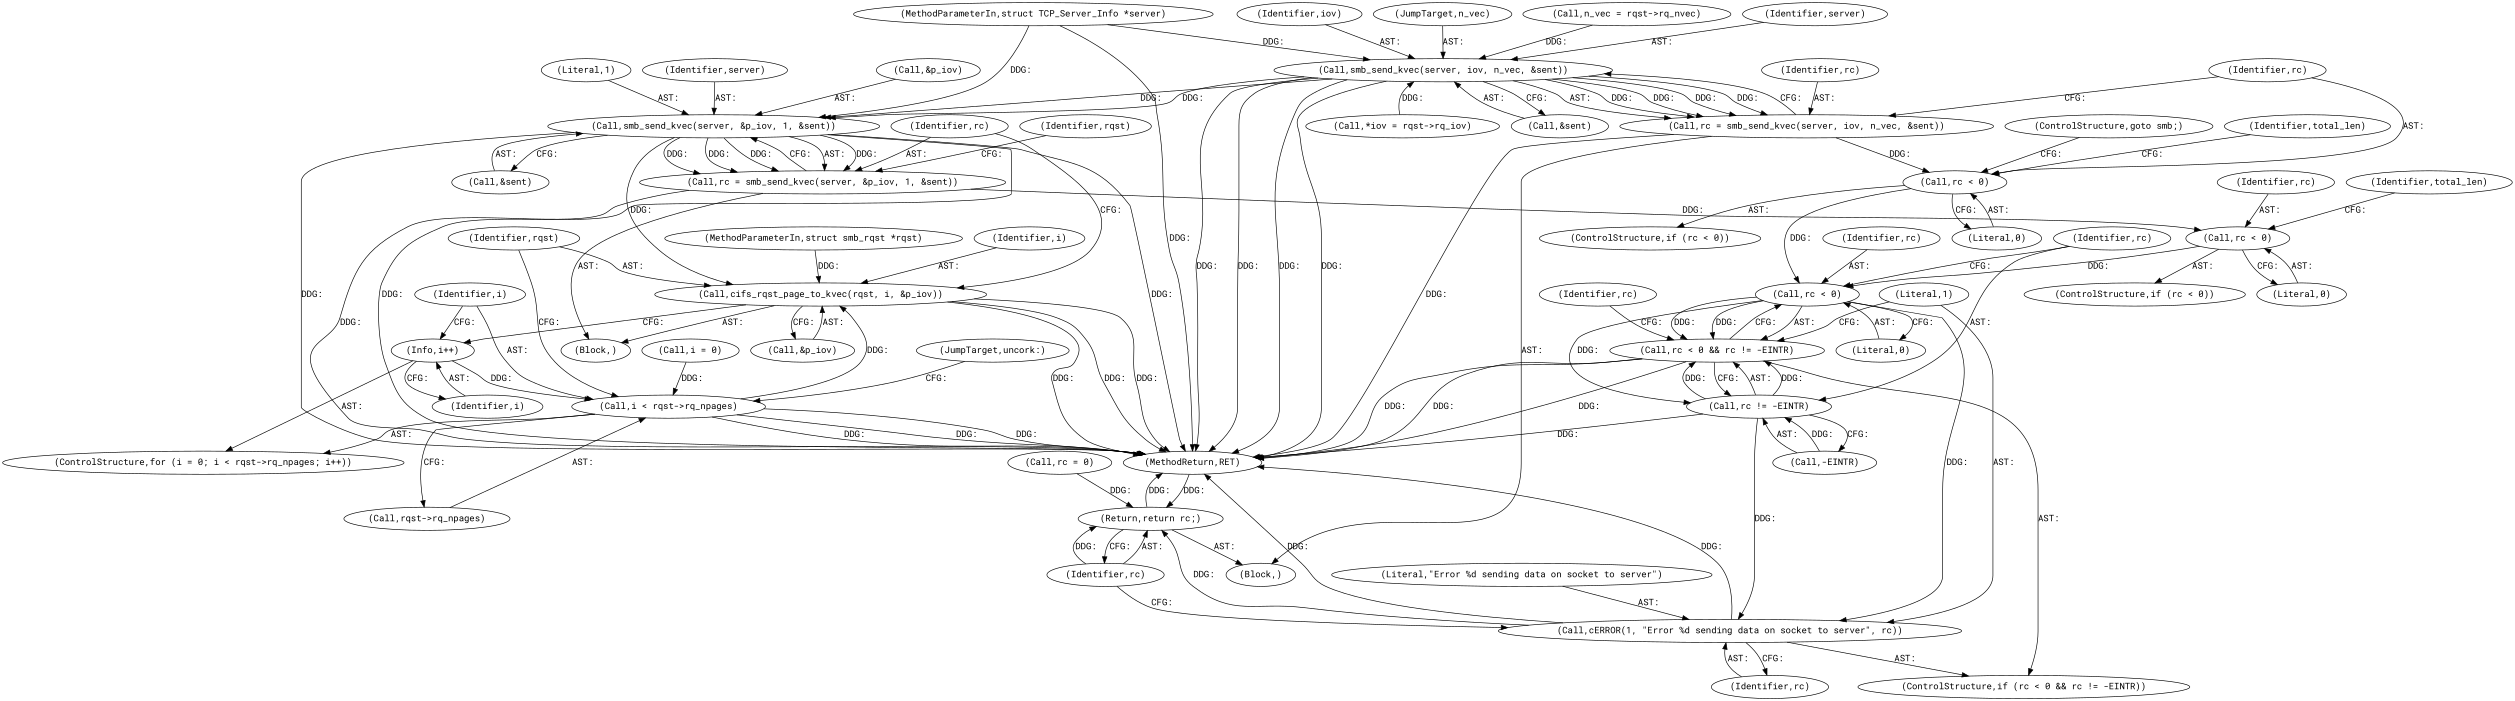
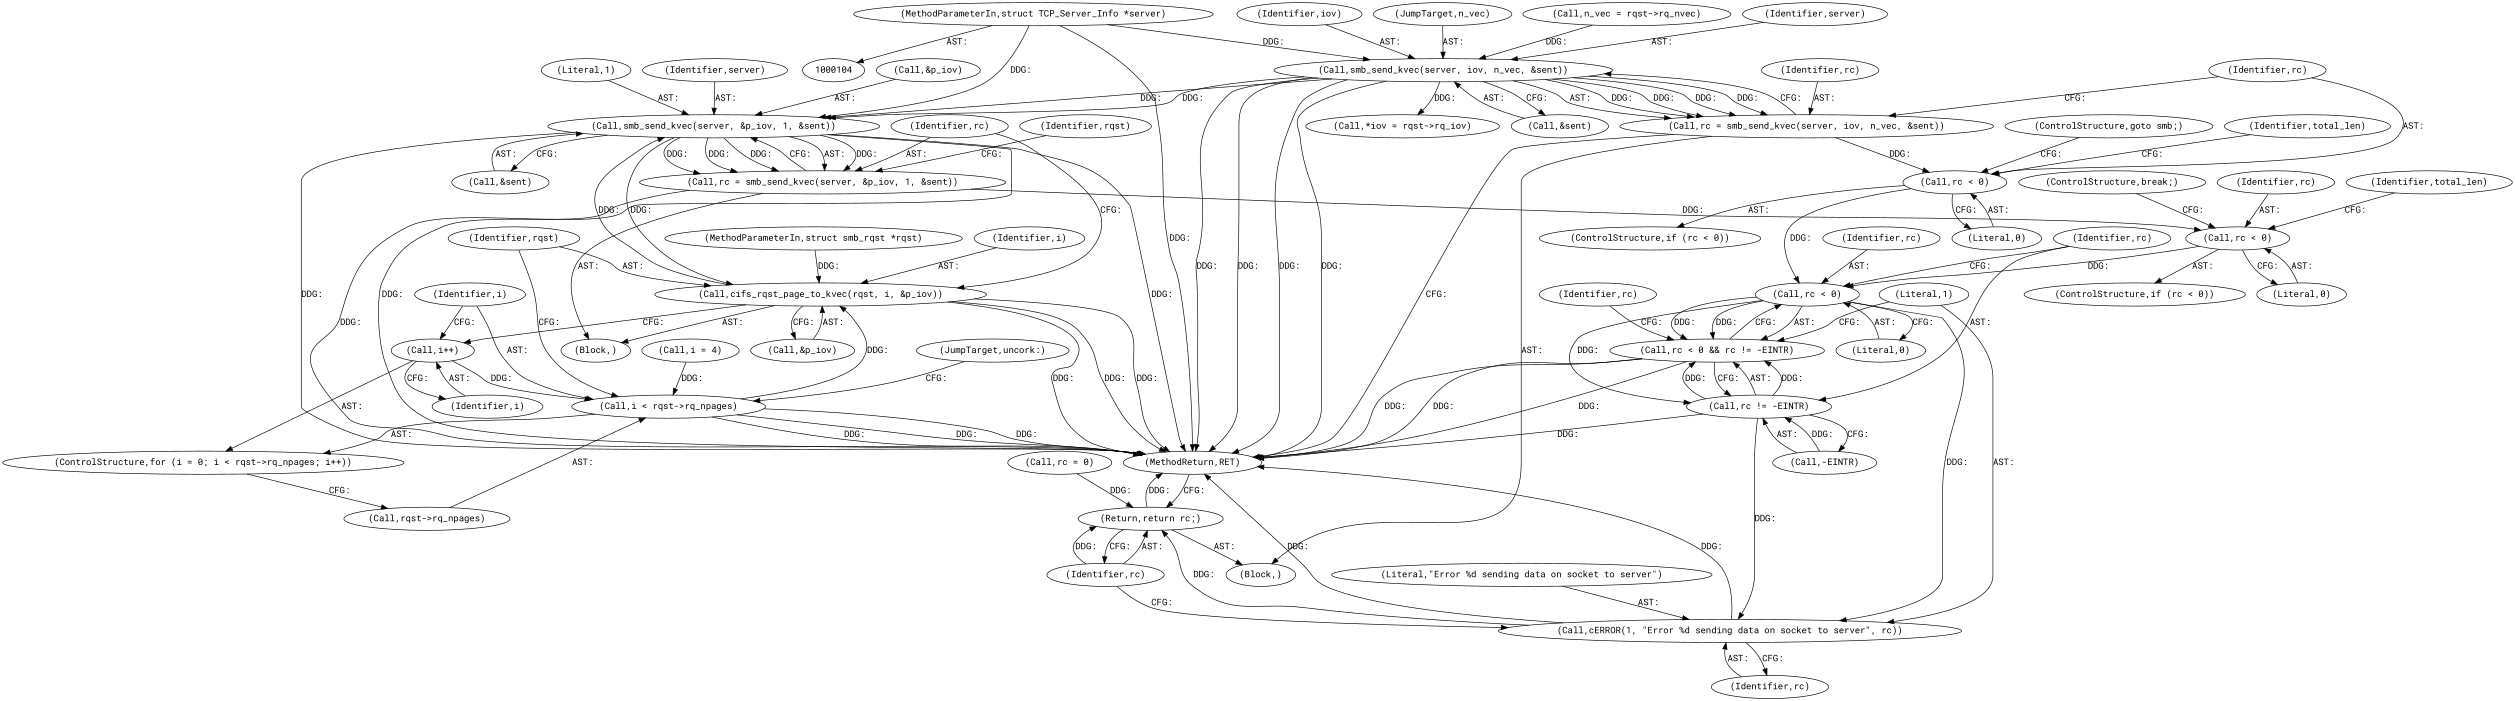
  digraph {
    fontname="Roboto Mono"
    node [fontname="Roboto Mono"]
    edge [fontname="Roboto Mono"]
    n1 [label="(MethodParameterIn,struct TCP_Server_Info *server)"]
    n2 [label="(Call,smb_send_kvec(server, iov, n_vec, &sent))"]
    n3 [label="(Call,smb_send_kvec(server, &p_iov, 1, &sent))"]
    n4 [label="(MethodReturn,RET)"]
+   1000104
    n6 [label="(Call,rc = smb_send_kvec(server, iov, n_vec, &sent))"]
    n7 [label="(Call,&sent)"]
    n8 [label="(Call,cifs_rqst_page_to_kvec(rqst, i, &p_iov))"]
    n9 [label="(Call,rc = smb_send_kvec(server, &p_iov, 1, &sent))"]
    n10 [label="(Call,&sent)"]
    n11 [label="(Return,return rc;)"]
    n12 [label="(Call,rc < 0)"]
    n13 [label="(Block,)"]
    n14 [label="(Call,rc < 0)"]
    n15 [label="(ControlStructure,if (rc < 0))"]
    n16 [label="(Literal,0)"]
    n17 [label="(Call,rc < 0 && rc != -EINTR)"]
    n18 [label="(Call,rc != -EINTR)"]
    n19 [label="(Call,cERROR(1, \"Error %d sending data on socket to server\", rc))"]
    n20 [label="(Literal,0)"]
-   n21 [label="(ControlStructure,if (rc < 0 && rc != -EINTR))"]
    n22 [label="(Call,-EINTR)"]
    n23 [label="(Identifier,rc)"]
    n24 [label="(Identifier,rc)"]
-   n25 [label="(Info,i++)"]
+   n25 [label="(Call,i++)"]
    n26 [label="(Block,)"]
    n27 [label="(Call,&p_iov)"]
    n28 [label="(Call,rc < 0)"]
    n29 [label="(Call,i < rqst->rq_npages)"]
    n30 [label="(ControlStructure,for (i = 0; i < rqst->rq_npages; i++))"]
    n31 [label="(Identifier,i)"]
    n32 [label="(Call,rqst->rq_npages)"]
    n33 [label="(Literal,0)"]
    n34 [label="(ControlStructure,if (rc < 0))"]
    n35 [label="(Identifier,rc)"]
    n36 [label="(Identifier,iov)"]
    n37 [label="(Identifier,rc)"]
    n38 [label="(Identifier,rc)"]
    n39 [label="(Identifier,rqst)"]
    n40 [label="(Identifier,server)"]
    n41 [label="(Identifier,rc)"]
    n42 [label="(Call,*iov = rqst->rq_iov)"]
    n43 [label="(Call,rc = 0)"]
    n44 [label="(ControlStructure,goto smb;)"]
    n45 [label="(Call,&p_iov)"]
    n46 [label="(JumpTarget,n_vec)"]
    n47 [label="(Identifier,rc)"]
    n48 [label="(JumpTarget,uncork:)"]
    n49 [label="(MethodParameterIn,struct smb_rqst *rqst)"]
    n50 [label="(Identifier,rc)"]
    n51 [label="(Literal,1)"]
    n52 [label="(Call,n_vec = rqst->rq_nvec)"]
    n53 [label="(Identifier,total_len)"]
-   n54 [label="(Call,i = 0)"]
+   n54 [label="(Call,i = 4)"]
    n55 [label="(Identifier,rc)"]
    n56 [label="(Literal,\"Error %d sending data on socket to server\")"]
    n57 [label="(Identifier,total_len)"]
+   n58 [label="(ControlStructure,break;)"]
    n59 [label="(Literal,1)"]
    n60 [label="(Identifier,i)"]
    n61 [label="(Identifier,rqst)"]
    n62 [label="(Identifier,i)"]
    n63 [label="(Identifier,server)"]
    n1 -> n2 [label="DDG: "]
    n1 -> n3 [label="DDG: "]
    n1 -> n4 [label="DDG: "]
+   n1 -> 1000104 [label="AST: "]
    n2 -> n3 [label="DDG: "]
    n2 -> n3 [label="DDG: "]
    n2 -> n4 [label="DDG: "]
    n2 -> n4 [label="DDG: "]
    n2 -> n4 [label="DDG: "]
    n2 -> n4 [label="DDG: "]
    n2 -> n6 [label="AST: "]
    n2 -> n6 [label="DDG: "]
    n2 -> n6 [label="DDG: "]
    n2 -> n6 [label="DDG: "]
    n2 -> n6 [label="DDG: "]
    n2 -> n7 [label="CFG: "]
    n3 -> n4 [label="DDG: "]
    n3 -> n4 [label="DDG: "]
    n3 -> n4 [label="DDG: "]
    n3 -> n8 [label="DDG: "]
    n3 -> n9 [label="AST: "]
    n3 -> n9 [label="DDG: "]
    n3 -> n9 [label="DDG: "]
    n3 -> n9 [label="DDG: "]
    n3 -> n9 [label="DDG: "]
    n3 -> n10 [label="CFG: "]
-   n4 -> n11 [label="DDG: "]
+   n4 -> n11 [label="CFG: "]
    n6 -> n2 [label="CFG: "]
-   n6 -> n4 [label="DDG: "]
+   n6 -> n4 [label="CFG: "]
    n6 -> n12 [label="DDG: "]
    n6 -> n13 [label="AST: "]
    n7 -> n2 [label="AST: "]
+   n8 -> n3 [label="DDG: "]
    n8 -> n4 [label="DDG: "]
    n8 -> n4 [label="DDG: "]
    n8 -> n4 [label="DDG: "]
    n8 -> n25 [label="CFG: "]
    n8 -> n26 [label="AST: "]
    n8 -> n27 [label="CFG: "]
    n9 -> n3 [label="CFG: "]
    n9 -> n4 [label="DDG: "]
    n9 -> n26 [label="AST: "]
    n9 -> n28 [label="DDG: "]
    n10 -> n3 [label="AST: "]
    n11 -> n4 [label="DDG: "]
    n11 -> n13 [label="AST: "]
    n11 -> n24 [label="CFG: "]
    n12 -> n14 [label="DDG: "]
    n12 -> n15 [label="AST: "]
    n12 -> n16 [label="CFG: "]
    n14 -> n17 [label="AST: "]
    n14 -> n17 [label="DDG: "]
    n14 -> n17 [label="DDG: "]
    n14 -> n18 [label="DDG: "]
    n14 -> n19 [label="DDG: "]
    n14 -> n20 [label="CFG: "]
    n16 -> n12 [label="AST: "]
    n17 -> n4 [label="DDG: "]
    n17 -> n4 [label="DDG: "]
    n17 -> n4 [label="DDG: "]
    n17 -> n14 [label="CFG: "]
    n17 -> n18 [label="CFG: "]
-   n17 -> n21 [label="AST: "]
    n18 -> n4 [label="DDG: "]
    n18 -> n17 [label="AST: "]
    n18 -> n17 [label="DDG: "]
    n18 -> n17 [label="DDG: "]
    n18 -> n19 [label="DDG: "]
    n18 -> n22 [label="CFG: "]
    n19 -> n4 [label="DDG: "]
    n19 -> n4 [label="DDG: "]
    n19 -> n11 [label="DDG: "]
-   n19 -> n21 [label="AST: "]
    n19 -> n23 [label="CFG: "]
    n20 -> n14 [label="AST: "]
    n22 -> n18 [label="AST: "]
    n22 -> n18 [label="DDG: "]
    n23 -> n19 [label="AST: "]
    n24 -> n11 [label="AST: "]
    n24 -> n11 [label="DDG: "]
    n24 -> n19 [label="CFG: "]
    n25 -> n29 [label="DDG: "]
    n25 -> n30 [label="AST: "]
    n25 -> n31 [label="CFG: "]
    n27 -> n8 [label="AST: "]
    n28 -> n14 [label="DDG: "]
    n28 -> n33 [label="CFG: "]
    n28 -> n34 [label="AST: "]
    n29 -> n4 [label="DDG: "]
    n29 -> n4 [label="DDG: "]
    n29 -> n4 [label="DDG: "]
    n29 -> n8 [label="DDG: "]
    n29 -> n30 [label="AST: "]
-   n29 -> n32 [label="CFG: "]
+   n30 -> n32 [label="CFG: "]
    n31 -> n25 [label="AST: "]
    n32 -> n29 [label="AST: "]
    n33 -> n28 [label="AST: "]
    n35 -> n14 [label="CFG: "]
    n35 -> n18 [label="AST: "]
    n36 -> n2 [label="AST: "]
    n37 -> n6 [label="CFG: "]
    n37 -> n12 [label="AST: "]
    n38 -> n17 [label="CFG: "]
    n39 -> n9 [label="CFG: "]
    n40 -> n3 [label="AST: "]
    n41 -> n8 [label="CFG: "]
    n41 -> n9 [label="AST: "]
-   n42 -> n2 [label="DDG: "]
+   n2 -> n42 [label="DDG: "]
    n43 -> n11 [label="DDG: "]
    n44 -> n12 [label="CFG: "]
    n45 -> n3 [label="AST: "]
    n46 -> n2 [label="AST: "]
    n47 -> n28 [label="AST: "]
    n48 -> n29 [label="CFG: "]
    n49 -> n8 [label="DDG: "]
    n50 -> n14 [label="AST: "]
    n51 -> n17 [label="CFG: "]
    n51 -> n19 [label="AST: "]
    n52 -> n2 [label="DDG: "]
    n53 -> n28 [label="CFG: "]
    n54 -> n29 [label="DDG: "]
    n55 -> n6 [label="AST: "]
    n56 -> n19 [label="AST: "]
    n57 -> n12 [label="CFG: "]
+   n58 -> n28 [label="CFG: "]
    n59 -> n3 [label="AST: "]
    n60 -> n8 [label="AST: "]
    n61 -> n8 [label="AST: "]
    n61 -> n29 [label="CFG: "]
    n62 -> n25 [label="CFG: "]
    n62 -> n29 [label="AST: "]
    n63 -> n2 [label="AST: "]
  }
